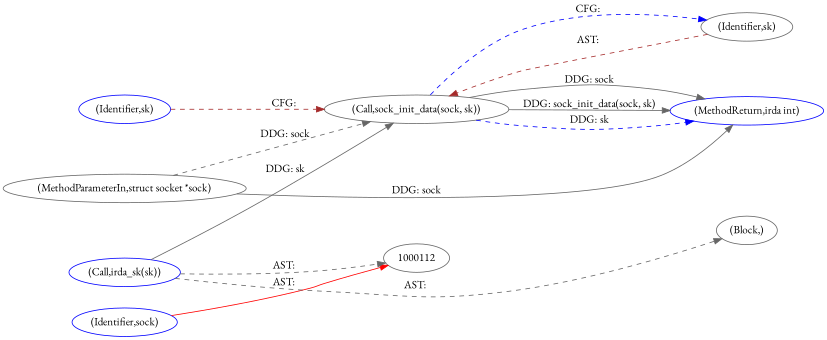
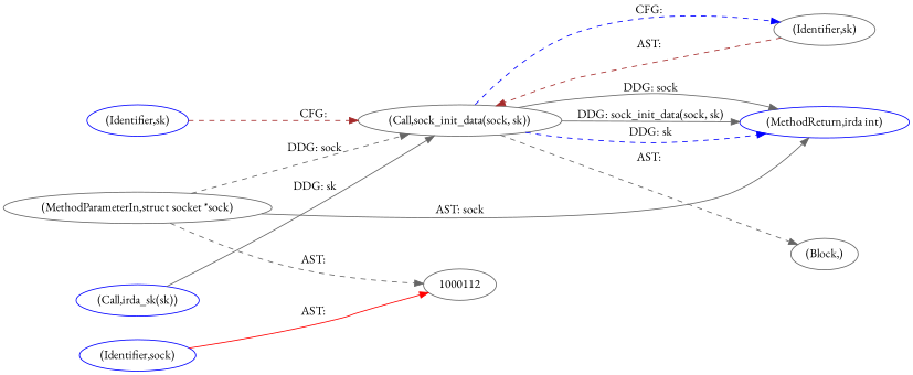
  digraph {
    fontname="EB Garamond"
    rankdir=LR
    node [color=gray40 fontname="EB Garamond"]
    edge [color=gray40 fontname="EB Garamond" style=dashed]
    n1 [label="(MethodParameterIn,struct socket *sock)"]
    n2 [label="(Call,sock_init_data(sock, sk))"]
    n3 [color=blue label="(MethodReturn,irda int)"]
    1000112
    n5 [label="(Block,)"]
    n6 [label="(Identifier,sk)"]
    n7 [color=blue label="(Identifier,sk)"]
    n8 [color=blue label="(Identifier,sock)"]
    n9 [color=blue label="(Call,irda_sk(sk))"]
    n1 -> n2 [label="DDG: sock"]
-   n1 -> n3 [label="DDG: sock" style=solid]
-   n9 -> 1000112 [label="AST: "]
+   n1 -> n3 [label="AST: sock" style=solid]
+   n1 -> 1000112 [label="AST: "]
    n2 -> n3 [label="DDG: sock" style=solid]
    n2 -> n3 [label="DDG: sock_init_data(sock, sk)" style=solid]
    n2 -> n3 [color=blue label="DDG: sk"]
-   n9 -> n5 [label="AST: "]
+   n2 -> n5 [label="AST: "]
    n2 -> n6 [color=blue label="CFG: "]
    n6 -> n2 [color=brown label="AST: "]
    n7 -> n2 [color=brown label="CFG: "]
    n8 -> 1000112 [color=red label="AST: " style=solid]
    n9 -> n2 [label="DDG: sk" style=solid]
  }
